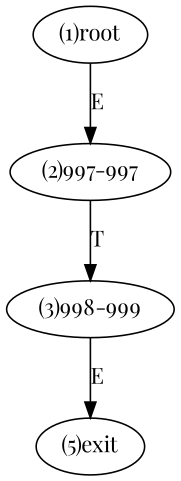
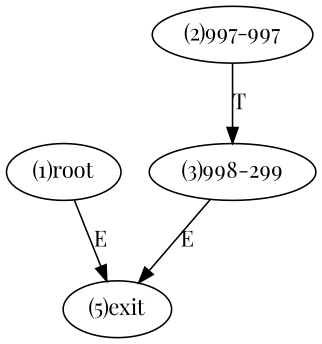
  digraph {
    fontname="Playfair Display"
    node [fontname="Playfair Display"]
    edge [fontname="Playfair Display"]
    n1 [label="(1)root"]
    n2 [label="(2)997-997"]
-   n3 [label="(3)998-999"]
+   n3 [label="(3)998-299"]
    n4 [label="(5)exit"]
-   n1 -> n2 [label=E]
+   n1 -> n4 [label=E]
    n2 -> n3 [label=T]
    n3 -> n4 [label=E]
  }
